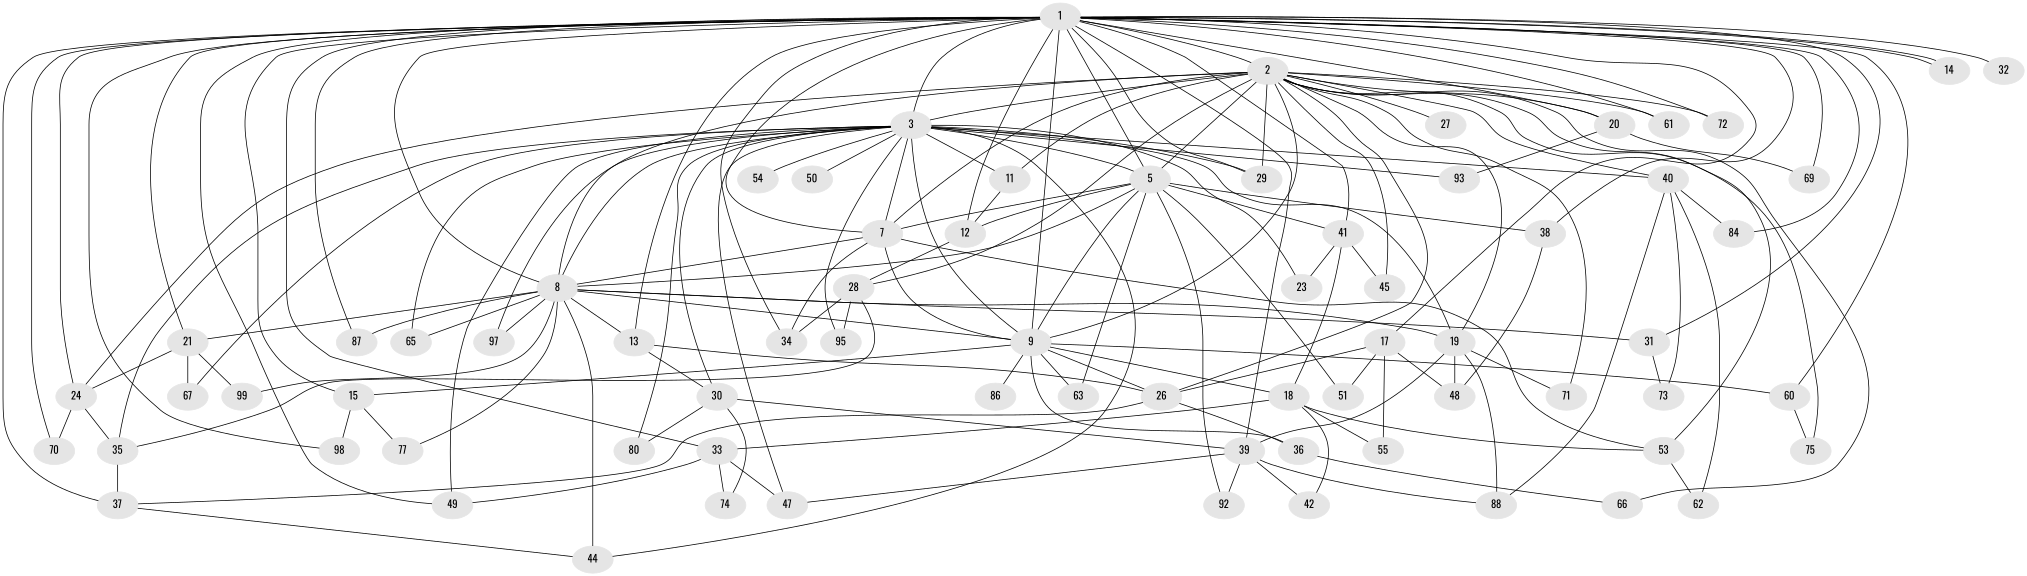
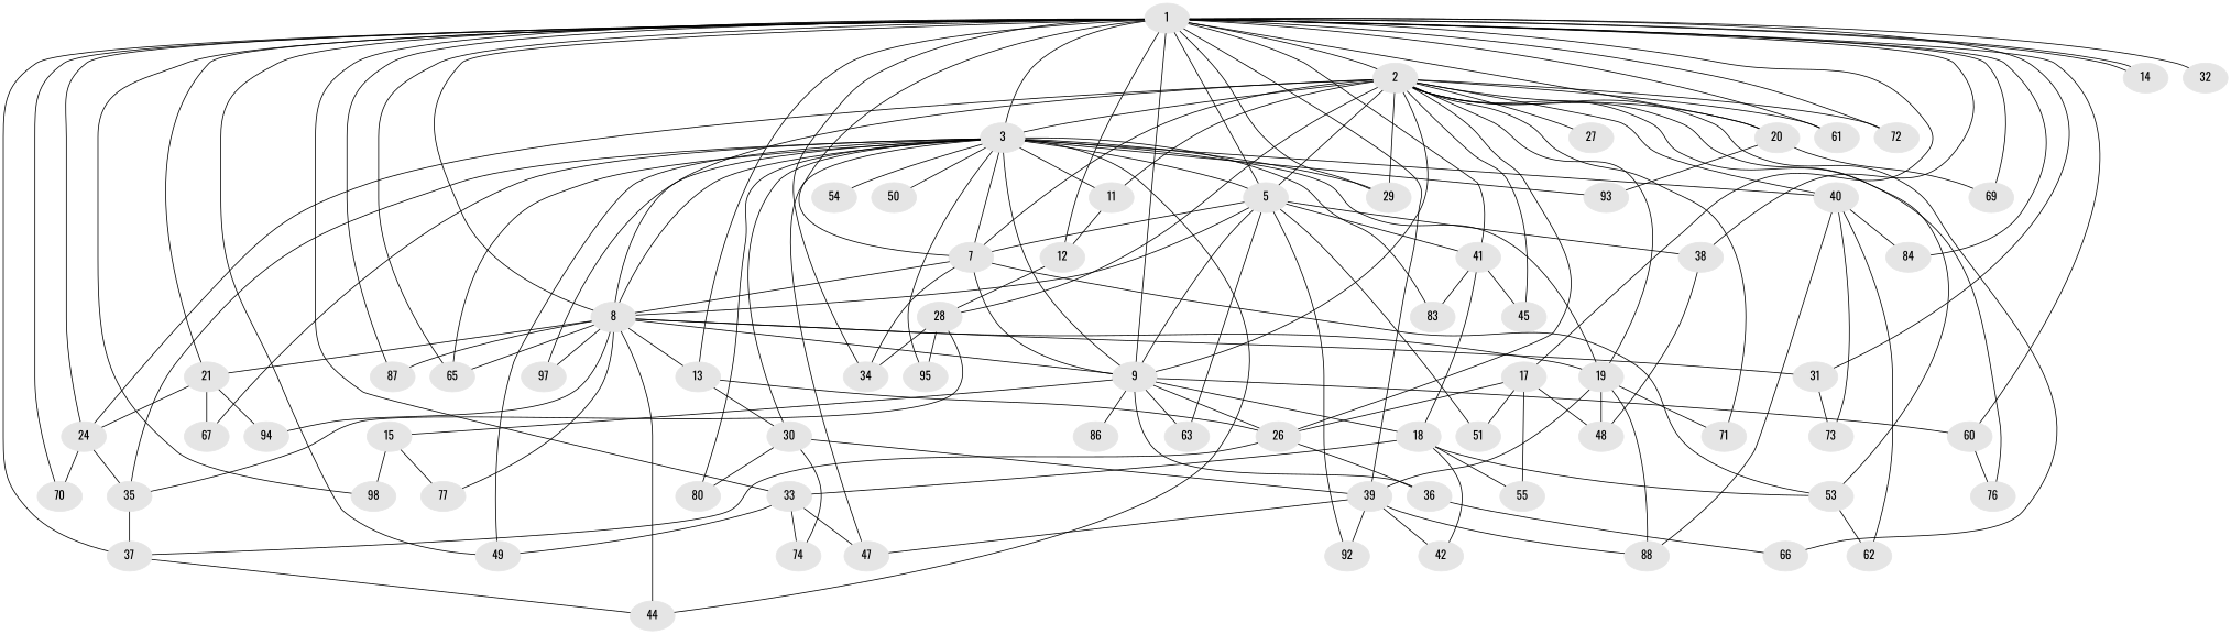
  graph {
    fontname=Oswald
    node [color=gray90 fontname=Oswald style=filled]
    edge [fontname=Oswald]
    1 [super="+4"]
    2 [super="+10"]
    3 [super="+6"]
    5 [super="+22"]
    7 [super="+79"]
    8 [super="+99"]
    9 [super="+59"]
    12 [super="+16"]
    13
    14
    15
    17 [super="+46"]
    20 [super="+85"]
    21 [super="+23"]
    24 [super="+75"]
    29 [super="+57"]
    31
    32
    33
    34 [super="+96"]
    37 [super="+90"]
    38
    39 [super="+56"]
    41
    49 [super="+81"]
    60
    61
    69
    70
    72
    84
    87
    98
    11
    19 [super="+43"]
    26 [super="+91"]
    27
    28 [super="+58"]
    40 [super="+68"]
    45
    53 [super="+78"]
    66
    71
-   76 [label=75]
+   76
    30 [super="+52"]
    35 [super="+82"]
    44 [super="+64"]
    47 [super="+89"]
    50
    54
    65
    67
    80
-   83 [label=23]
+   83
    93
    95
    97
    51
    63
    92
    77
-   94 [label=99]
+   94
    18 [super="+25"]
    36
    86
    48
    55
    73
    74
    42
    88 [super="+100"]
    62
    1 -- 2 [weight=4]
    1 -- 3 [weight=4]
    1 -- 5 [weight=2]
    1 -- 7 [weight=2]
    1 -- 8 [weight=2]
    1 -- 9 [weight=2]
    1 -- 12
    1 -- 13
    1 -- 14
    1 -- 14
-   1 -- 15
+   1 -- 65
    1 -- 17
    1 -- 20 [weight=2]
    1 -- 21 [weight=2]
    1 -- 24
    1 -- 29
    1 -- 31
    1 -- 32 [weight=2]
    1 -- 33
    1 -- 34
    1 -- 37 [weight=2]
    1 -- 38
    1 -- 39
    1 -- 41
    1 -- 49
    1 -- 60
    1 -- 61
    1 -- 69
    1 -- 70
    1 -- 72
    1 -- 84
    1 -- 87
    1 -- 98
    2 -- 3 [weight=4]
    2 -- 5 [weight=2]
    2 -- 7 [weight=2]
    2 -- 8 [weight=2]
    2 -- 9 [weight=2]
    2 -- 20
    2 -- 24
    2 -- 29
    2 -- 61
    2 -- 72
    2 -- 11
    2 -- 19
    2 -- 26
    2 -- 27 [weight=2]
    2 -- 28
    2 -- 40
    2 -- 45
    2 -- 53
    2 -- 66
    2 -- 71
    2 -- 76
    3 -- 5 [weight=3]
    3 -- 7 [weight=2]
    3 -- 8 [weight=2]
    3 -- 9 [weight=3]
    3 -- 29
    3 -- 49
    3 -- 11
    3 -- 19
    3 -- 40 [weight=2]
    3 -- 30
    3 -- 35
    3 -- 44
    3 -- 47
    3 -- 50 [weight=2]
    3 -- 54
    3 -- 65
    3 -- 67
    3 -- 80
    3 -- 83
    3 -- 93
    3 -- 95
    3 -- 97
    5 -- 7
    5 -- 8
    5 -- 9
-   5 -- 12
    5 -- 38
    5 -- 41
    5 -- 51
    5 -- 63
    5 -- 92
    7 -- 8
    7 -- 9
    7 -- 34
    7 -- 53
    8 -- 9 [weight=2]
    8 -- 13
    8 -- 21
    8 -- 31
    8 -- 87
    8 -- 19
    8 -- 44
    8 -- 65
    8 -- 97
    8 -- 77
    8 -- 94
    9 -- 15
    9 -- 60
    9 -- 26
    9 -- 63
    9 -- 18
    9 -- 36
    9 -- 86
    12 -- 28
    13 -- 26
    13 -- 30
    15 -- 98
    15 -- 77
    17 -- 26
    17 -- 51
    17 -- 48
    17 -- 55
    20 -- 69
    20 -- 93
    21 -- 24
    21 -- 67
    21 -- 94
    24 -- 70
    24 -- 35
    31 -- 73
    33 -- 49
    33 -- 47
    33 -- 74
    37 -- 44
    38 -- 48
    39 -- 47
    39 -- 92
    39 -- 42
    39 -- 88
    41 -- 45
    41 -- 83
    41 -- 18 [weight=2]
    60 -- 76
    11 -- 12
    19 -- 39
    19 -- 71
    19 -- 48
    19 -- 88
    26 -- 37
    26 -- 36
    28 -- 34
    28 -- 35
    28 -- 95
    40 -- 84
    40 -- 73
    40 -- 88
    40 -- 62
    53 -- 62
    30 -- 39
    30 -- 80
    30 -- 74
    35 -- 37
    18 -- 33
    18 -- 53
    18 -- 55
    18 -- 42
    36 -- 66
  }
